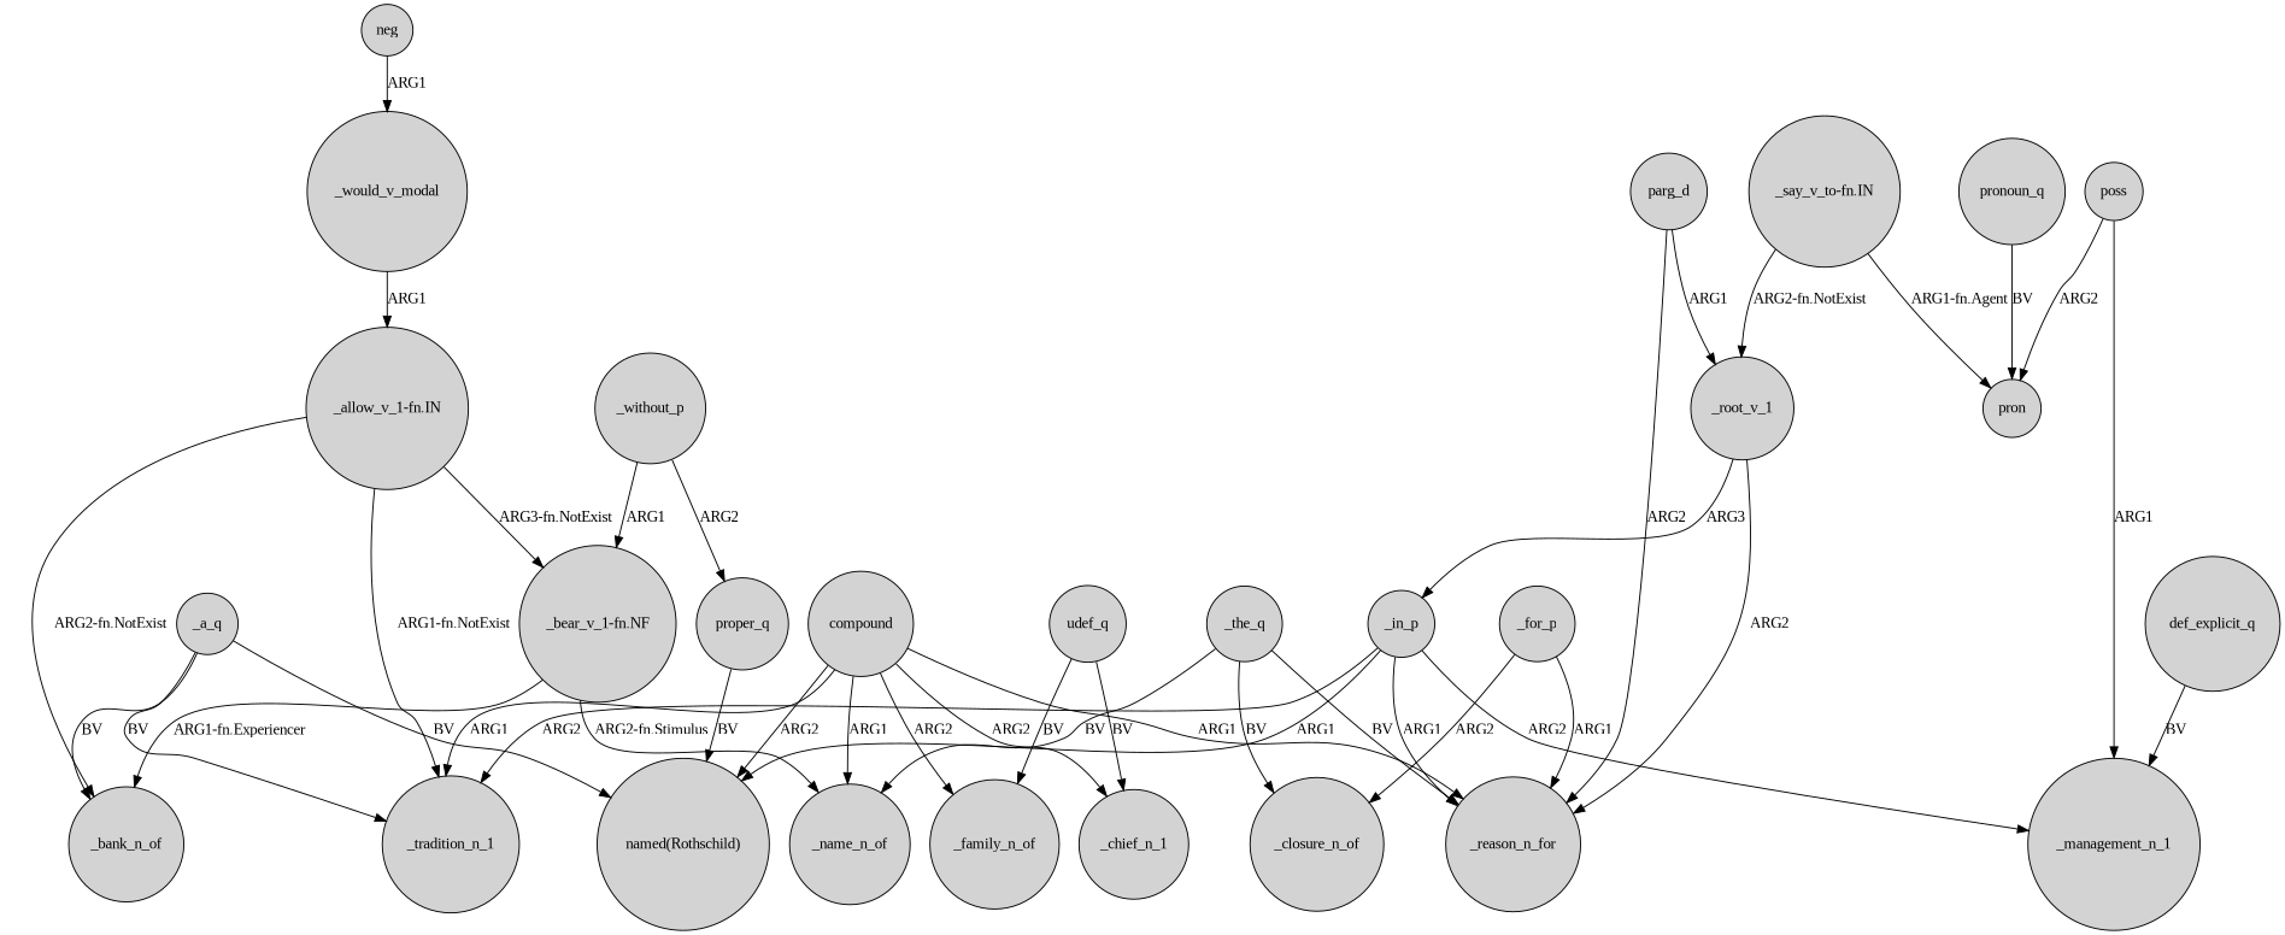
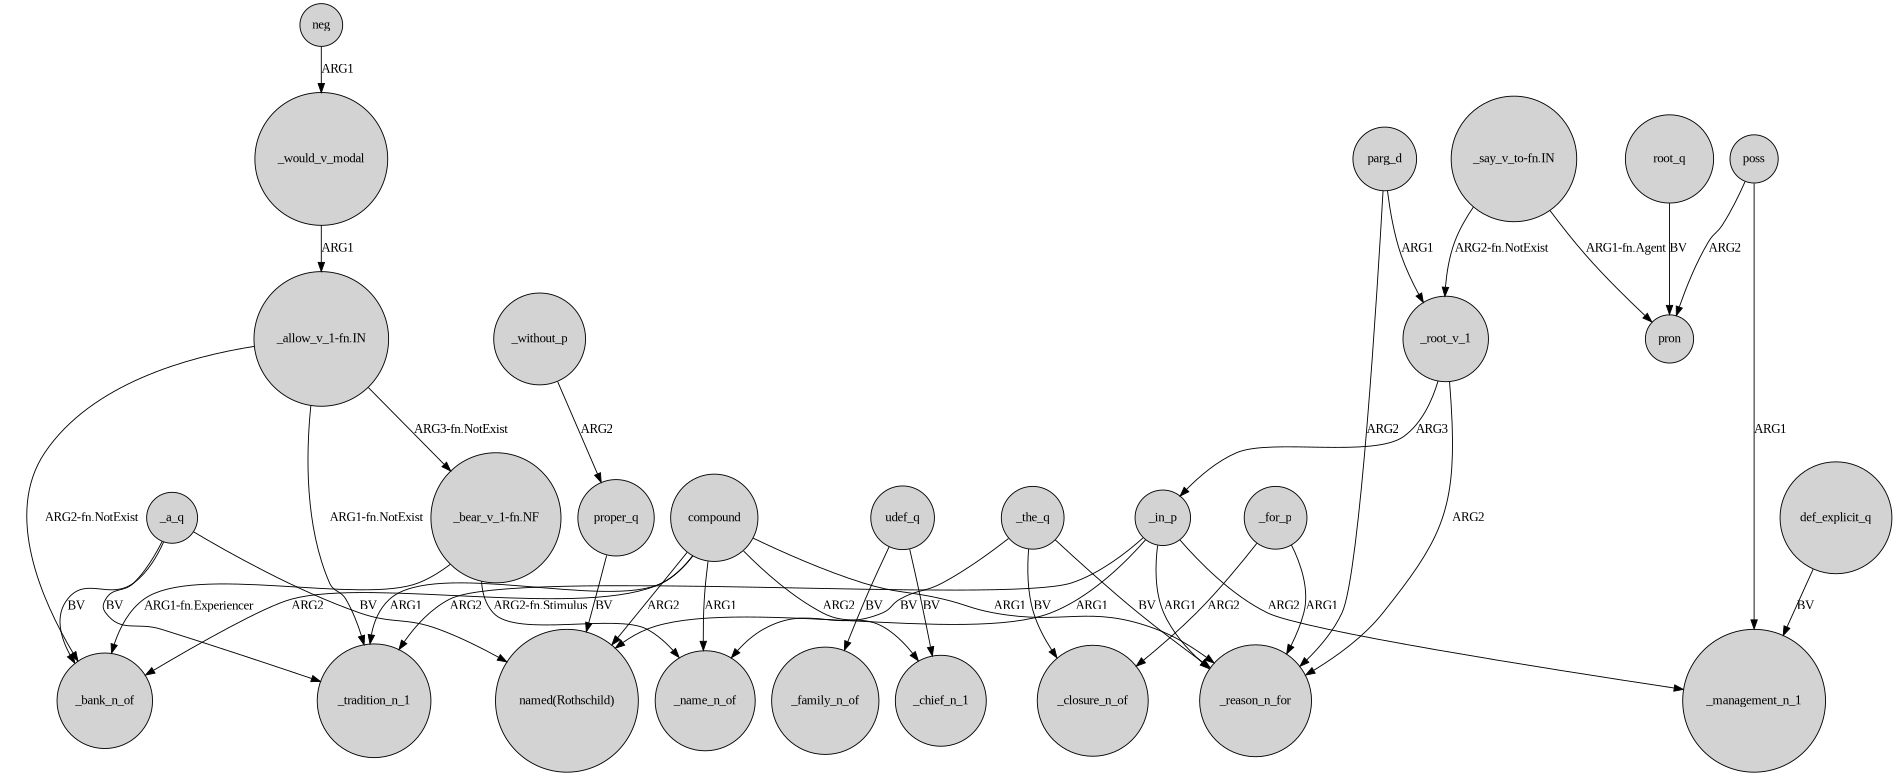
  digraph {
    fontname="Liberation Serif"
    node [fontname="Liberation Serif" shape=circle style=filled]
    edge [fontname="Liberation Serif"]
    "_bear_v_1-fn.NF"
    _bank_n_of
    _name_n_of
    _root_v_1
    _in_p
    _reason_n_for
    _tradition_n_1
    "named(Rothschild)"
    _management_n_1
    compound
    _family_n_of
    _chief_n_1
    neg
    _would_v_modal
    "_allow_v_1-fn.IN"
    proper_q
    poss
    pron
    _the_q
    _closure_n_of
    "_say_v_to-fn.IN"
    _for_p
    parg_d
-   pronoun_q
+   pronoun_q [label=root_q]
    _a_q
    udef_q
    def_explicit_q
    _without_p
    "_bear_v_1-fn.NF" -> _bank_n_of [label="ARG1-fn.Experiencer"]
    "_bear_v_1-fn.NF" -> _name_n_of [label="ARG2-fn.Stimulus"]
    _root_v_1 -> _in_p [label=ARG3]
    _root_v_1 -> _reason_n_for [label=ARG2]
    _in_p -> _reason_n_for [label=ARG1]
    _in_p -> _tradition_n_1 [label=ARG2]
    _in_p -> "named(Rothschild)" [label=ARG1]
    _in_p -> _management_n_1 [label=ARG2]
    compound -> _name_n_of [label=ARG1]
    compound -> _reason_n_for [label=ARG1]
    compound -> _tradition_n_1 [label=ARG1]
    compound -> "named(Rothschild)" [label=ARG2]
-   compound -> _family_n_of [label=ARG2]
+   compound -> _bank_n_of [label=ARG2]
    compound -> _chief_n_1 [label=ARG2]
    neg -> _would_v_modal [label=ARG1]
    _would_v_modal -> "_allow_v_1-fn.IN" [label=ARG1]
    "_allow_v_1-fn.IN" -> "_bear_v_1-fn.NF" [label="ARG3-fn.NotExist"]
    "_allow_v_1-fn.IN" -> _bank_n_of [label="ARG2-fn.NotExist"]
    "_allow_v_1-fn.IN" -> _tradition_n_1 [label="ARG1-fn.NotExist"]
    proper_q -> "named(Rothschild)" [label=BV]
    poss -> _management_n_1 [label=ARG1]
    poss -> pron [label=ARG2]
    _the_q -> _name_n_of [label=BV]
    _the_q -> _reason_n_for [label=BV]
    _the_q -> _closure_n_of [label=BV]
    "_say_v_to-fn.IN" -> _root_v_1 [label="ARG2-fn.NotExist"]
    "_say_v_to-fn.IN" -> pron [label="ARG1-fn.Agent"]
    _for_p -> _reason_n_for [label=ARG1]
    _for_p -> _closure_n_of [label=ARG2]
    parg_d -> _root_v_1 [label=ARG1]
    parg_d -> _reason_n_for [label=ARG2]
    pronoun_q -> pron [label=BV]
    _a_q -> _bank_n_of [label=BV]
    _a_q -> _tradition_n_1 [label=BV]
    _a_q -> "named(Rothschild)" [label=BV]
    udef_q -> _family_n_of [label=BV]
    udef_q -> _chief_n_1 [label=BV]
    def_explicit_q -> _management_n_1 [label=BV]
-   _without_p -> "_bear_v_1-fn.NF" [label=ARG1]
    _without_p -> proper_q [label=ARG2]
  }
